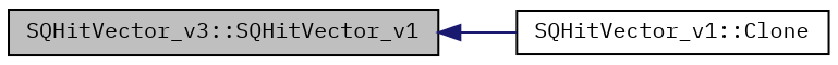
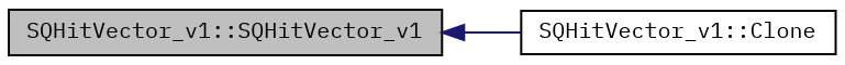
  digraph {
    rankdir=LR
    fontname="IBM Plex Mono"
    node [color=black fontname="IBM Plex Mono" fontsize=10 shape=record]
-   n1 [fillcolor=grey75 fontcolor=black height=0.2 label="SQHitVector_v3::SQHitVector_v1" style=filled width=0.4]
+   n1 [fillcolor=grey75 fontcolor=black height=0.2 label="SQHitVector_v1::SQHitVector_v1" style=filled width=0.4]
    n2 [height=0.2 label="SQHitVector_v1::Clone" width=0.4]
    n1 -> n2 [color=midnightblue dir=back fontname="IBM Plex Mono" fontsize=10 labelfontname=FreeSans labelfontsize=10 style=solid]
  }
